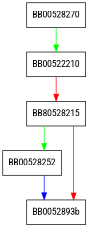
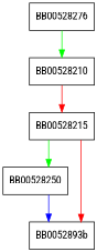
  digraph {
    fontname="Roboto Condensed"
    splines=ortho
    node [fontname="Roboto Condensed" shape=box]
    edge [color=red fontname="Roboto Condensed"]
-   BB00528210 [label=BB00522210]
-   BB00528215 [label=BB80528215]
-   BB00528270
-   BB00528250 [label=BB00528252]
+   BB00528210
+   BB00528215
+   BB00528270 [label=BB00528276]
+   BB00528250
    n5 [label=BB0052893b]
    BB00528210 -> BB00528215
    BB00528215 -> BB00528250 [color=green]
    BB00528215 -> n5
    BB00528270 -> BB00528210 [color=green]
    BB00528250 -> n5 [color=blue]
  }
